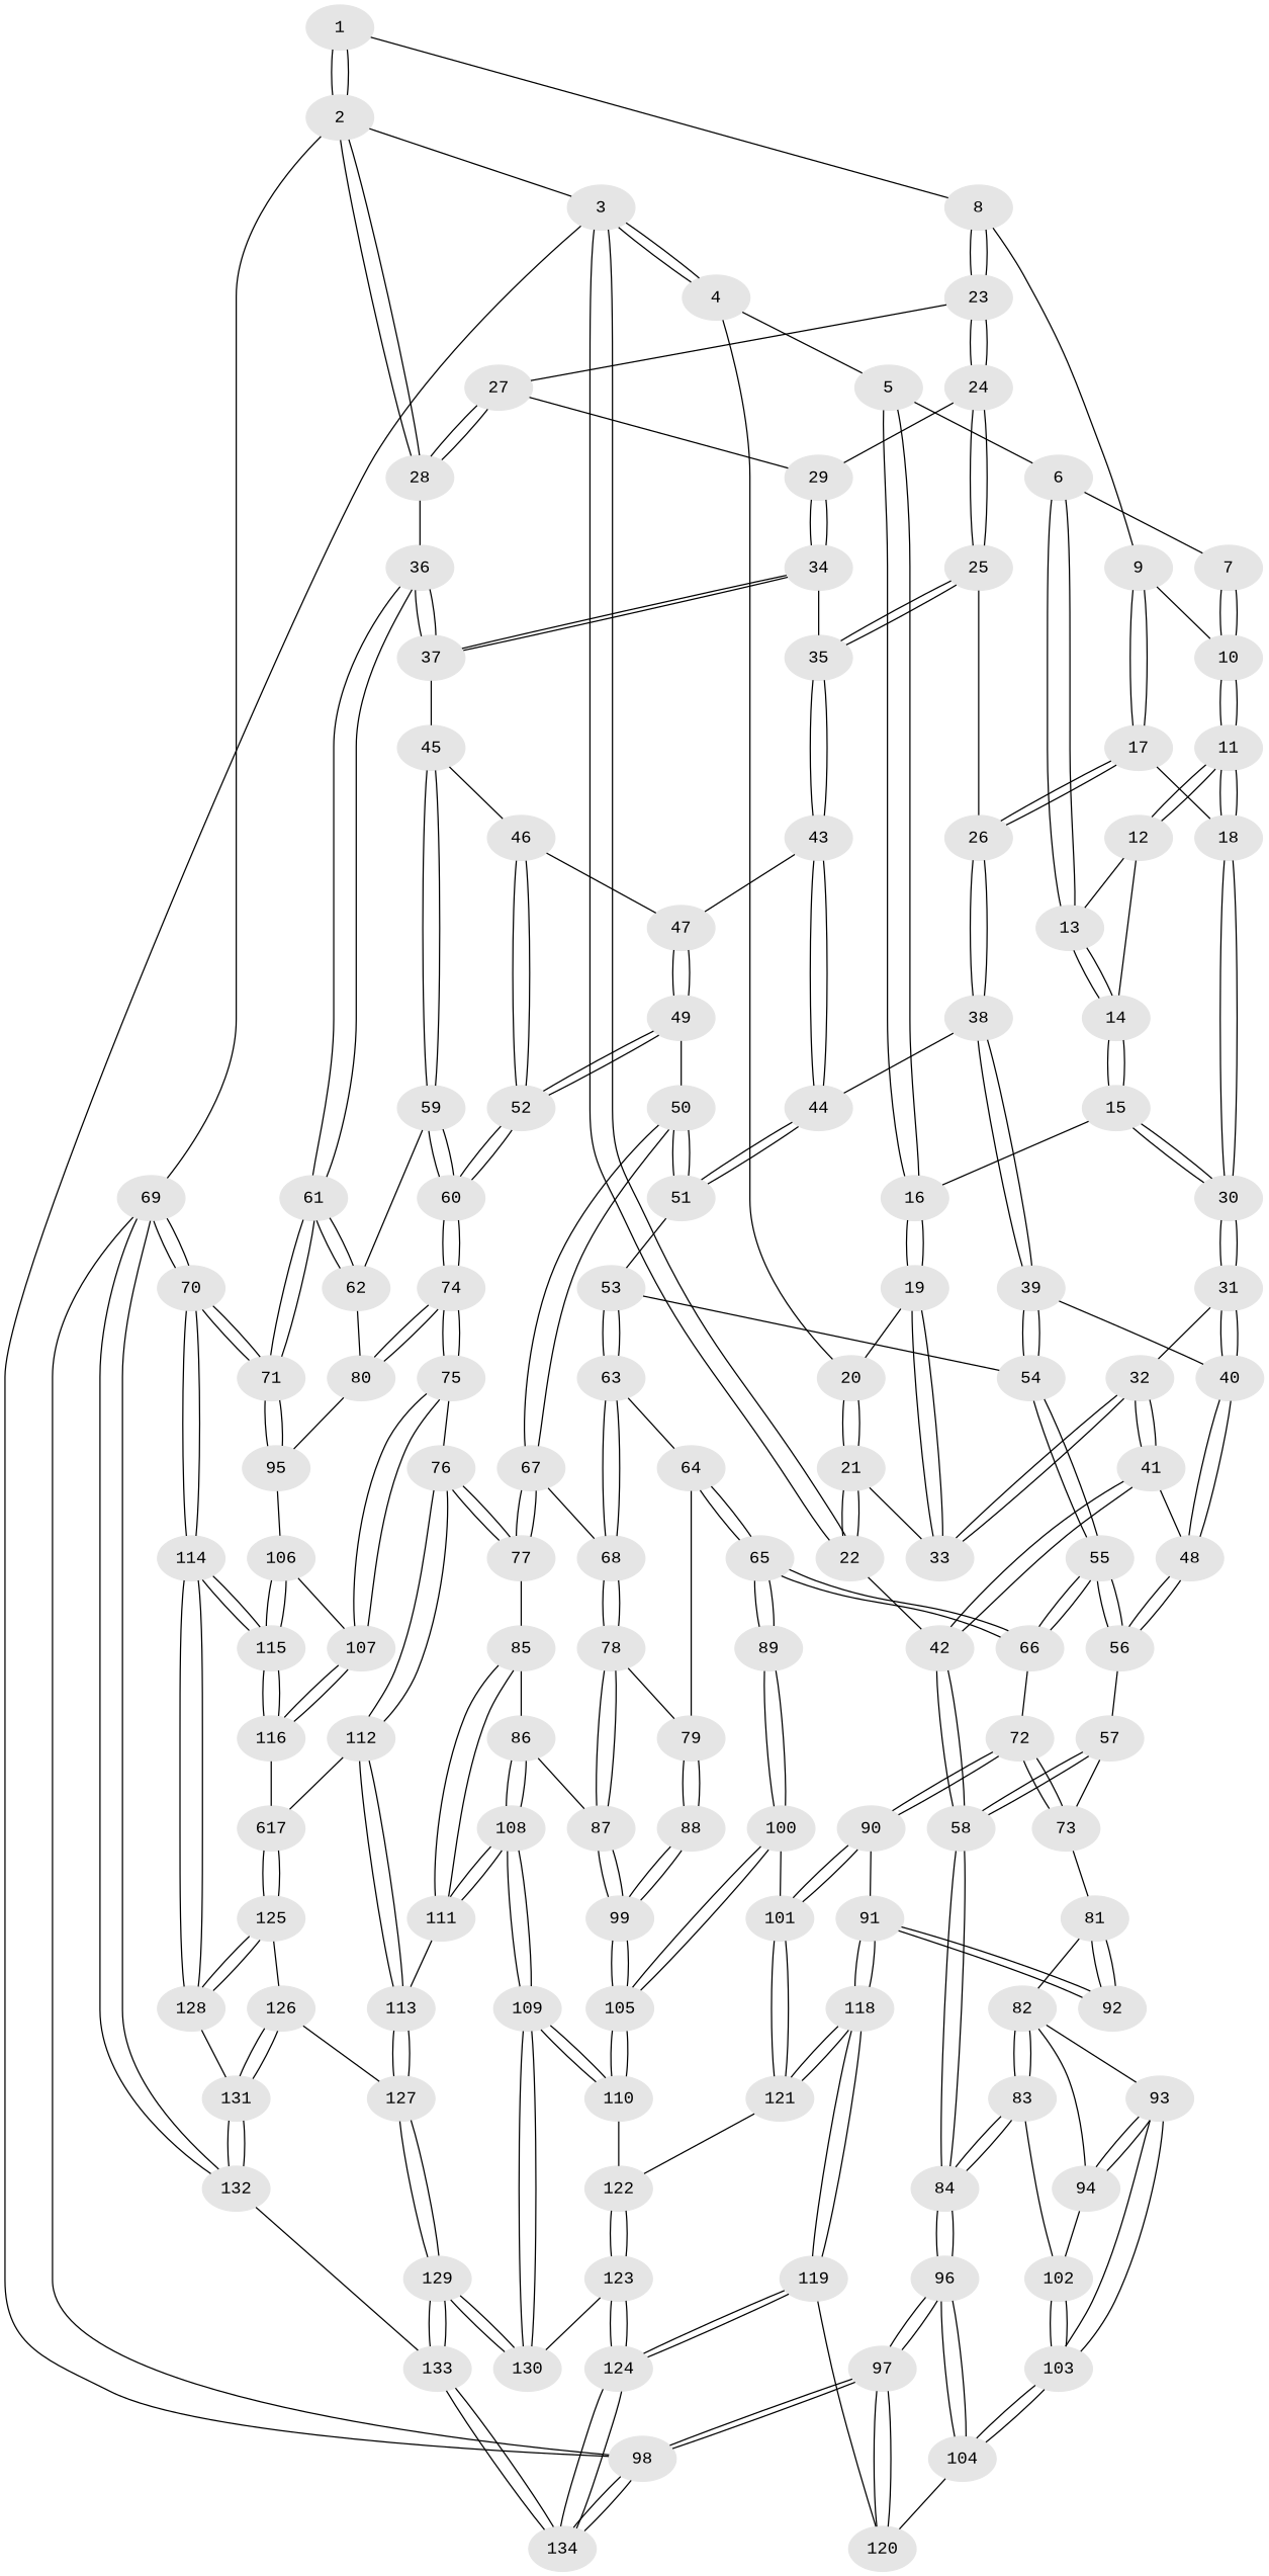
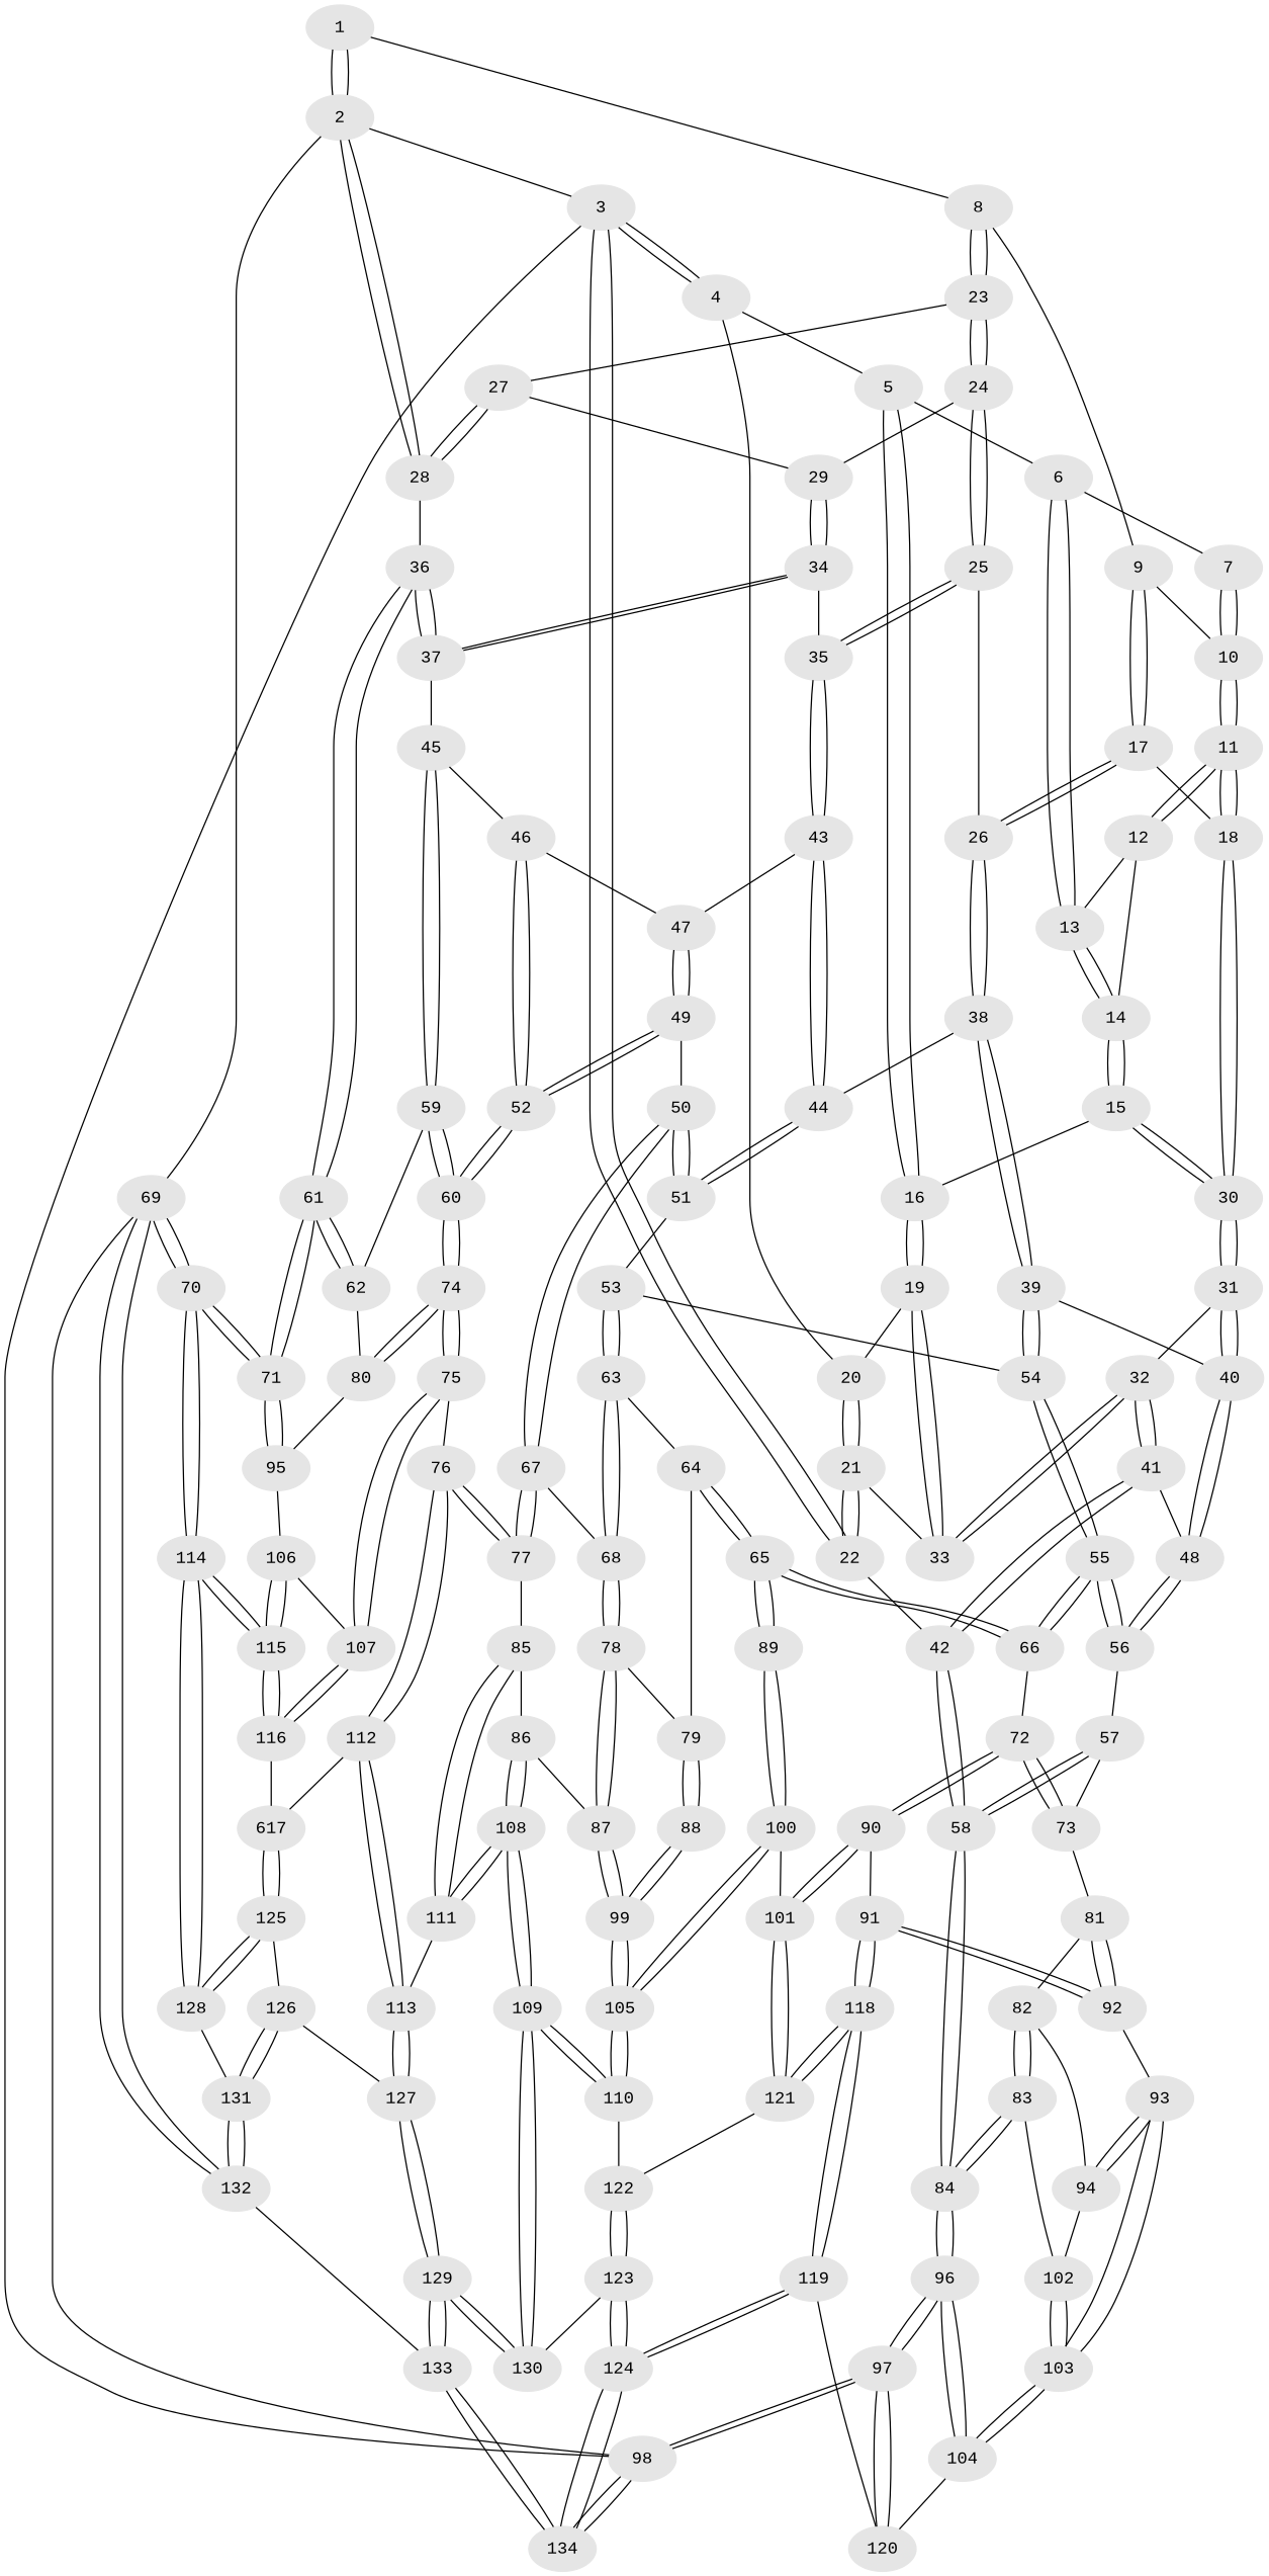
  graph {
    fontname="Liberation Mono"
    node [color=gray90 fontname="Liberation Mono" style=filled]
    edge [fontname="Liberation Mono"]
    1
    2
    8
    3
    28
    69
    9
    23
    4
    22
    98
    36
    70
    132
    5
    20
    42
    134
    6
    16
    21
    7
    13
    19
    10
    14
    11
    17
    24
    27
    18
    26
    12
    30
    15
    31
    33
    38
    58
    25
    29
    35
    34
    43
    39
    44
    37
    61
    32
    40
    41
    48
    45
    47
    62
    71
    46
    59
    54
    51
    55
    56
    84
    49
    53
    52
    60
    50
    57
    67
    68
    77
    63
    74
    64
    66
    72
    73
    81
    96
    80
    75
    95
    65
    79
    78
    89
    88
    100
    90
    85
    87
    114
    133
    115
    128
    106
    91
    101
    82
    92
    76
    107
    112
    116
    113
    n107 [label=617]
    86
    111
    99
    83
    94
    93
    102
    103
    97
    104
    108
    109
    105
    118
    121
    119
    120
    110
    122
    130
    123
    127
    125
    129
    131
    126
    124
    1 -- 2
    1 -- 2
    1 -- 8
    2 -- 3
    2 -- 28
    2 -- 28
    2 -- 69
    8 -- 9
    8 -- 23
    8 -- 23
    3 -- 4
    3 -- 4
    3 -- 22
    3 -- 22
    3 -- 98
    28 -- 36
    69 -- 98
    69 -- 70
    69 -- 70
    69 -- 132
    69 -- 132
    9 -- 10
    9 -- 17
    9 -- 17
    23 -- 24
    23 -- 24
    23 -- 27
    4 -- 5
    4 -- 20
    22 -- 42
    98 -- 134
    98 -- 134
    36 -- 37
    36 -- 37
    36 -- 61
    36 -- 61
    70 -- 71
    70 -- 71
    70 -- 114
    70 -- 114
    132 -- 133
    5 -- 6
    5 -- 16
    5 -- 16
    20 -- 21
    20 -- 21
    42 -- 58
    42 -- 58
    6 -- 7
    6 -- 13
    6 -- 13
    16 -- 19
    16 -- 19
    21 -- 22
    21 -- 22
    21 -- 33
    7 -- 10
    7 -- 10
    13 -- 14
    13 -- 14
    19 -- 20
    19 -- 33
    19 -- 33
    10 -- 11
    10 -- 11
    14 -- 15
    14 -- 15
    11 -- 18
    11 -- 18
    11 -- 12
    11 -- 12
    17 -- 18
    17 -- 26
    17 -- 26
    24 -- 25
    24 -- 25
    24 -- 29
    27 -- 28
    27 -- 28
    27 -- 29
    18 -- 30
    18 -- 30
    26 -- 38
    26 -- 38
    12 -- 13
    12 -- 14
    30 -- 31
    30 -- 31
    15 -- 16
    15 -- 30
    15 -- 30
    31 -- 32
    31 -- 40
    31 -- 40
    38 -- 39
    38 -- 39
    38 -- 44
    58 -- 84
    58 -- 84
    25 -- 26
    25 -- 35
    25 -- 35
    29 -- 34
    29 -- 34
    35 -- 43
    35 -- 43
    34 -- 35
    34 -- 37
    34 -- 37
    43 -- 44
    43 -- 44
    43 -- 47
    39 -- 40
    39 -- 54
    39 -- 54
    44 -- 51
    44 -- 51
    37 -- 45
    61 -- 62
    61 -- 62
    61 -- 71
    61 -- 71
    32 -- 33
    32 -- 33
    32 -- 41
    32 -- 41
    40 -- 48
    40 -- 48
    41 -- 42
    41 -- 42
    41 -- 48
    48 -- 56
    48 -- 56
    45 -- 46
    45 -- 59
    45 -- 59
    47 -- 49
    47 -- 49
    62 -- 80
    71 -- 95
    71 -- 95
    46 -- 47
    46 -- 52
    46 -- 52
    59 -- 62
    59 -- 60
    59 -- 60
    54 -- 55
    54 -- 55
    51 -- 53
    55 -- 56
    55 -- 56
    55 -- 66
    55 -- 66
    56 -- 57
    84 -- 96
    84 -- 96
    49 -- 52
    49 -- 52
    49 -- 50
    53 -- 54
    53 -- 63
    53 -- 63
    52 -- 60
    52 -- 60
    60 -- 74
    60 -- 74
    50 -- 51
    50 -- 51
    50 -- 67
    50 -- 67
    57 -- 58
    57 -- 58
    57 -- 73
    67 -- 68
    67 -- 77
    67 -- 77
    68 -- 78
    68 -- 78
    77 -- 85
    63 -- 68
    63 -- 68
    63 -- 64
    74 -- 80
    74 -- 80
    74 -- 75
    74 -- 75
    64 -- 65
    64 -- 65
    64 -- 79
    66 -- 72
    72 -- 73
    72 -- 73
    72 -- 90
    72 -- 90
    73 -- 81
    81 -- 82
    81 -- 92
    81 -- 92
    96 -- 97
    96 -- 97
    96 -- 104
    96 -- 104
    80 -- 95
    75 -- 76
    75 -- 107
    75 -- 107
    95 -- 106
    65 -- 66
    65 -- 66
    65 -- 89
    65 -- 89
    79 -- 88
    79 -- 88
    78 -- 79
    78 -- 87
    78 -- 87
    89 -- 100
    89 -- 100
    88 -- 99
    88 -- 99
    100 -- 101
    100 -- 105
    100 -- 105
    90 -- 91
    90 -- 101
    90 -- 101
    85 -- 86
    85 -- 111
    85 -- 111
    87 -- 99
    87 -- 99
    114 -- 115
    114 -- 115
    114 -- 128
    114 -- 128
    133 -- 134
    133 -- 134
    115 -- 116
    115 -- 116
    128 -- 131
    106 -- 115
    106 -- 115
    106 -- 107
    91 -- 92
    91 -- 92
    91 -- 118
    91 -- 118
    101 -- 121
    101 -- 121
    82 -- 83
    82 -- 83
    82 -- 94
-   82 -- 93
+   92 -- 93
    76 -- 77
    76 -- 77
    76 -- 112
    76 -- 112
    107 -- 116
    107 -- 116
    112 -- 113
    112 -- 113
    112 -- n107
    116 -- n107
    113 -- 127
    113 -- 127
    n107 -- 125
    n107 -- 125
    86 -- 87
    86 -- 108
    86 -- 108
    111 -- 113
    99 -- 105
    99 -- 105
    83 -- 84
    83 -- 84
    83 -- 102
    94 -- 102
    93 -- 94
    93 -- 94
    93 -- 103
    93 -- 103
    102 -- 103
    102 -- 103
    103 -- 104
    103 -- 104
    97 -- 98
    97 -- 98
    97 -- 120
    97 -- 120
    104 -- 120
    108 -- 111
    108 -- 111
    108 -- 109
    108 -- 109
    109 -- 110
    109 -- 110
    109 -- 130
    109 -- 130
    105 -- 110
    105 -- 110
    118 -- 121
    118 -- 121
    118 -- 119
    118 -- 119
    121 -- 122
    119 -- 120
    119 -- 124
    119 -- 124
    110 -- 122
    122 -- 123
    122 -- 123
    123 -- 130
    123 -- 124
    123 -- 124
    127 -- 129
    127 -- 129
    125 -- 128
    125 -- 128
    125 -- 126
    129 -- 133
    129 -- 133
    129 -- 130
    129 -- 130
    131 -- 132
    131 -- 132
    126 -- 127
    126 -- 131
    126 -- 131
    124 -- 134
    124 -- 134
  }
